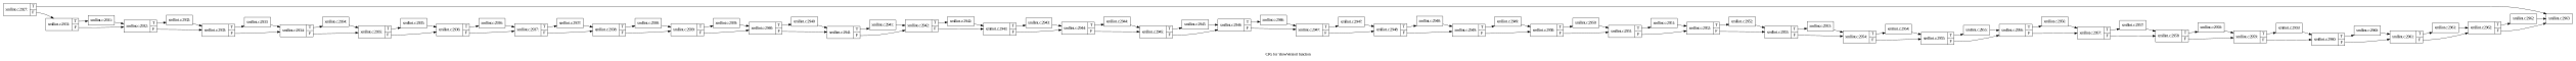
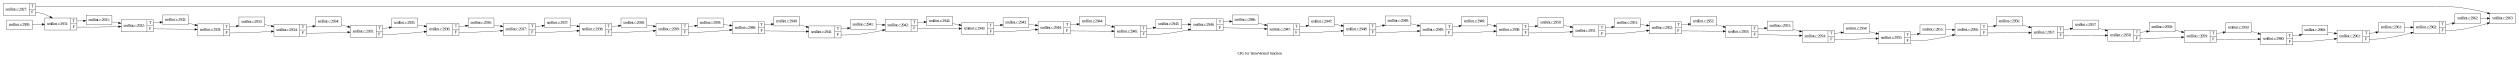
  digraph {
    fontname="Liberation Serif"
    label="CFG for 'showVersion' function"
    rankdir=LR
    node [fontname="Liberation Serif" shape=record]
    edge [fontname="Liberation Serif"]
    n1 [label="{xmllint.c:2927:|{<s0>T|<s1>F}}"]
    n2 [label="{xmllint.c:2931:|{<s0>T|<s1>F}}"]
    n3 [label="{xmllint.c:2963:}"]
+   n4 [label="{xmllint.c:2930:}"]
    n5 [label="{xmllint.c:2931:}"]
    n6 [label="{xmllint.c:2932:|{<s0>T|<s1>F}}"]
    n7 [label="{xmllint.c:2932:}"]
    n8 [label="{xmllint.c:2933:|{<s0>T|<s1>F}}"]
    n9 [label="{xmllint.c:2933:}"]
    n10 [label="{xmllint.c:2934:|{<s0>T|<s1>F}}"]
    n11 [label="{xmllint.c:2934:}"]
    n12 [label="{xmllint.c:2935:|{<s0>T|<s1>F}}"]
    n13 [label="{xmllint.c:2935:}"]
    n14 [label="{xmllint.c:2936:|{<s0>T|<s1>F}}"]
    n15 [label="{xmllint.c:2936:}"]
    n16 [label="{xmllint.c:2937:|{<s0>T|<s1>F}}"]
    n17 [label="{xmllint.c:2937:}"]
    n18 [label="{xmllint.c:2938:|{<s0>T|<s1>F}}"]
    n19 [label="{xmllint.c:2938:}"]
    n20 [label="{xmllint.c:2939:|{<s0>T|<s1>F}}"]
    n21 [label="{xmllint.c:2939:}"]
    n22 [label="{xmllint.c:2940:|{<s0>T|<s1>F}}"]
    n23 [label="{xmllint.c:2940:}"]
    n24 [label="{xmllint.c:2941:|{<s0>T|<s1>F}}"]
    n25 [label="{xmllint.c:2941:}"]
    n26 [label="{xmllint.c:2942:|{<s0>T|<s1>F}}"]
    n27 [label="{xmllint.c:2942:}"]
    n28 [label="{xmllint.c:2943:|{<s0>T|<s1>F}}"]
    n29 [label="{xmllint.c:2943:}"]
    n30 [label="{xmllint.c:2944:|{<s0>T|<s1>F}}"]
    n31 [label="{xmllint.c:2944:}"]
    n32 [label="{xmllint.c:2945:|{<s0>T|<s1>F}}"]
    n33 [label="{xmllint.c:2945:}"]
    n34 [label="{xmllint.c:2946:|{<s0>T|<s1>F}}"]
    n35 [label="{xmllint.c:2946:}"]
    n36 [label="{xmllint.c:2947:|{<s0>T|<s1>F}}"]
    n37 [label="{xmllint.c:2947:}"]
    n38 [label="{xmllint.c:2948:|{<s0>T|<s1>F}}"]
    n39 [label="{xmllint.c:2948:}"]
    n40 [label="{xmllint.c:2949:|{<s0>T|<s1>F}}"]
    n41 [label="{xmllint.c:2949:}"]
    n42 [label="{xmllint.c:2950:|{<s0>T|<s1>F}}"]
    n43 [label="{xmllint.c:2950:}"]
    n44 [label="{xmllint.c:2951:|{<s0>T|<s1>F}}"]
    n45 [label="{xmllint.c:2951:}"]
    n46 [label="{xmllint.c:2952:|{<s0>T|<s1>F}}"]
    n47 [label="{xmllint.c:2952:}"]
    n48 [label="{xmllint.c:2953:|{<s0>T|<s1>F}}"]
    n49 [label="{xmllint.c:2953:}"]
    n50 [label="{xmllint.c:2954:|{<s0>T|<s1>F}}"]
    n51 [label="{xmllint.c:2954:}"]
    n52 [label="{xmllint.c:2955:|{<s0>T|<s1>F}}"]
    n53 [label="{xmllint.c:2955:}"]
    n54 [label="{xmllint.c:2956:|{<s0>T|<s1>F}}"]
    n55 [label="{xmllint.c:2956:}"]
    n56 [label="{xmllint.c:2957:|{<s0>T|<s1>F}}"]
    n57 [label="{xmllint.c:2957:}"]
    n58 [label="{xmllint.c:2958:|{<s0>T|<s1>F}}"]
    n59 [label="{xmllint.c:2958:}"]
    n60 [label="{xmllint.c:2959:|{<s0>T|<s1>F}}"]
    n61 [label="{xmllint.c:2959:}"]
    n62 [label="{xmllint.c:2960:|{<s0>T|<s1>F}}"]
    n63 [label="{xmllint.c:2960:}"]
    n64 [label="{xmllint.c:2961:|{<s0>T|<s1>F}}"]
    n65 [label="{xmllint.c:2961:}"]
    n66 [label="{xmllint.c:2962:|{<s0>T|<s1>F}}"]
    n67 [label="{xmllint.c:2962:}"]
    n1 -> n2 [tailport=s1]
    n1 -> n3 [tailport=s0]
    n2 -> n5 [tailport=s0]
    n2 -> n6 [tailport=s1]
+   n4 -> n2
    n5 -> n6
    n6 -> n7 [tailport=s0]
    n6 -> n8 [tailport=s1]
    n7 -> n8
    n8 -> n9 [tailport=s0]
    n8 -> n10 [tailport=s1]
    n9 -> n10
    n10 -> n11 [tailport=s0]
    n10 -> n12 [tailport=s1]
    n11 -> n12
    n12 -> n13 [tailport=s0]
    n12 -> n14 [tailport=s1]
    n13 -> n14
    n14 -> n15 [tailport=s0]
    n14 -> n16 [tailport=s1]
    n15 -> n16
    n16 -> n17 [tailport=s0]
    n16 -> n18 [tailport=s1]
    n17 -> n18
    n18 -> n19 [tailport=s0]
    n18 -> n20 [tailport=s1]
    n19 -> n20
    n20 -> n21 [tailport=s0]
    n20 -> n22 [tailport=s1]
    n21 -> n22
    n22 -> n23 [tailport=s0]
    n22 -> n24 [tailport=s1]
    n23 -> n24
    n24 -> n25 [tailport=s0]
    n24 -> n26 [tailport=s1]
    n25 -> n26
    n26 -> n27 [tailport=s0]
    n26 -> n28 [tailport=s1]
    n27 -> n28
    n28 -> n29 [tailport=s0]
    n28 -> n30 [tailport=s1]
    n29 -> n30
    n30 -> n31 [tailport=s0]
    n30 -> n32 [tailport=s1]
    n31 -> n32
    n32 -> n33 [tailport=s0]
    n32 -> n34 [tailport=s1]
    n33 -> n34
    n34 -> n35 [tailport=s0]
    n34 -> n36 [tailport=s1]
    n35 -> n36
    n36 -> n37 [tailport=s0]
    n36 -> n38 [tailport=s1]
    n37 -> n38
    n38 -> n39 [tailport=s0]
    n38 -> n40 [tailport=s1]
    n39 -> n40
    n40 -> n41 [tailport=s0]
    n40 -> n42 [tailport=s1]
    n41 -> n42
    n42 -> n43 [tailport=s0]
    n42 -> n44 [tailport=s1]
    n43 -> n44
    n44 -> n45 [tailport=s0]
    n44 -> n46 [tailport=s1]
    n45 -> n46
    n46 -> n47 [tailport=s0]
    n46 -> n48 [tailport=s1]
    n47 -> n48
    n48 -> n49 [tailport=s0]
    n48 -> n50 [tailport=s1]
    n49 -> n50
    n50 -> n51 [tailport=s0]
    n50 -> n52 [tailport=s1]
    n51 -> n52
    n52 -> n53 [tailport=s0]
    n52 -> n54 [tailport=s1]
    n53 -> n54
    n54 -> n55 [tailport=s0]
    n54 -> n56 [tailport=s1]
    n55 -> n56
    n56 -> n57 [tailport=s0]
    n56 -> n58 [tailport=s1]
    n57 -> n58
    n58 -> n59 [tailport=s0]
    n58 -> n60 [tailport=s1]
    n59 -> n60
    n60 -> n61 [tailport=s0]
    n60 -> n62 [tailport=s1]
    n61 -> n62
    n62 -> n63 [tailport=s0]
    n62 -> n64 [tailport=s1]
    n63 -> n64
    n64 -> n65 [tailport=s0]
    n64 -> n66 [tailport=s1]
    n65 -> n66
    n66 -> n3 [tailport=s1]
    n66 -> n67 [tailport=s0]
    n67 -> n3
  }
